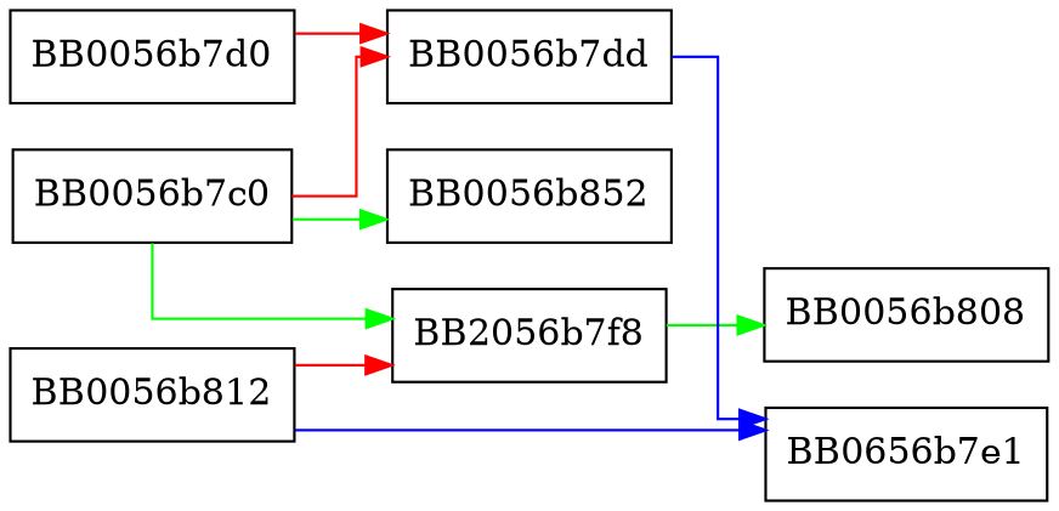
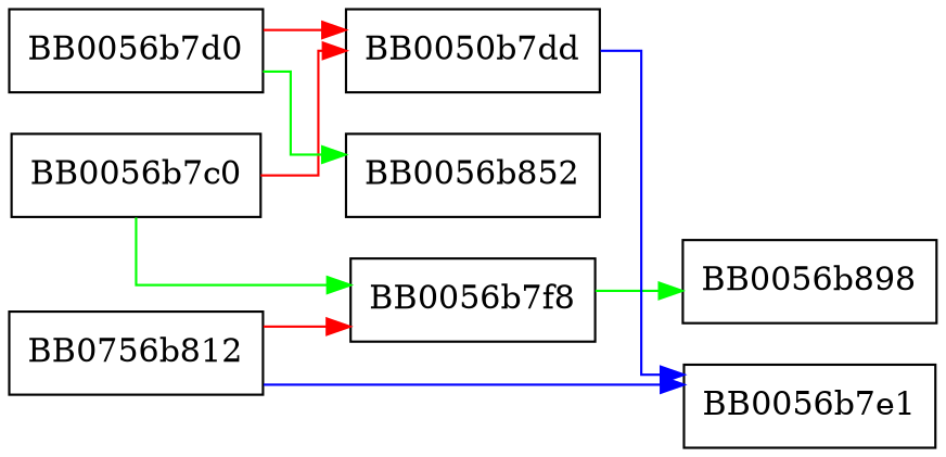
  digraph {
    rankdir=LR
    splines=ortho
    node [shape=box]
    edge [color=green]
    BB0056b7c0
-   BB0056b7f8 [label=BB2056b7f8]
-   BB0056b7dd
-   BB0056b898 [label=BB0056b808]
+   BB0056b7f8
+   BB0056b7dd [label=BB0050b7dd]
+   BB0056b898
    n5 [label=BB0056b852]
    BB0056b7d0
-   BB0056b812
-   BB0056b7e1 [label=BB0656b7e1]
+   BB0056b812 [label=BB0756b812]
+   BB0056b7e1
    BB0056b7c0 -> BB0056b7f8
    BB0056b7c0 -> BB0056b7dd [color=red]
    BB0056b7f8 -> BB0056b898
    BB0056b7dd -> BB0056b7e1 [color=blue]
    BB0056b7d0 -> BB0056b7dd [color=red]
-   BB0056b7c0 -> n5
+   BB0056b7d0 -> n5
    BB0056b812 -> BB0056b7f8 [color=red]
    BB0056b812 -> BB0056b7e1 [color=blue]
  }
